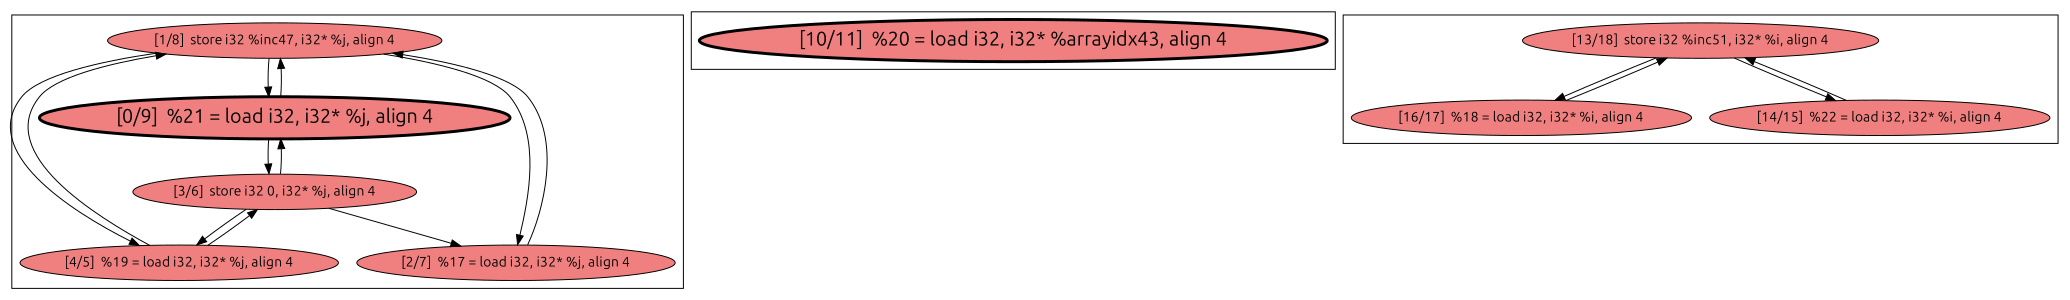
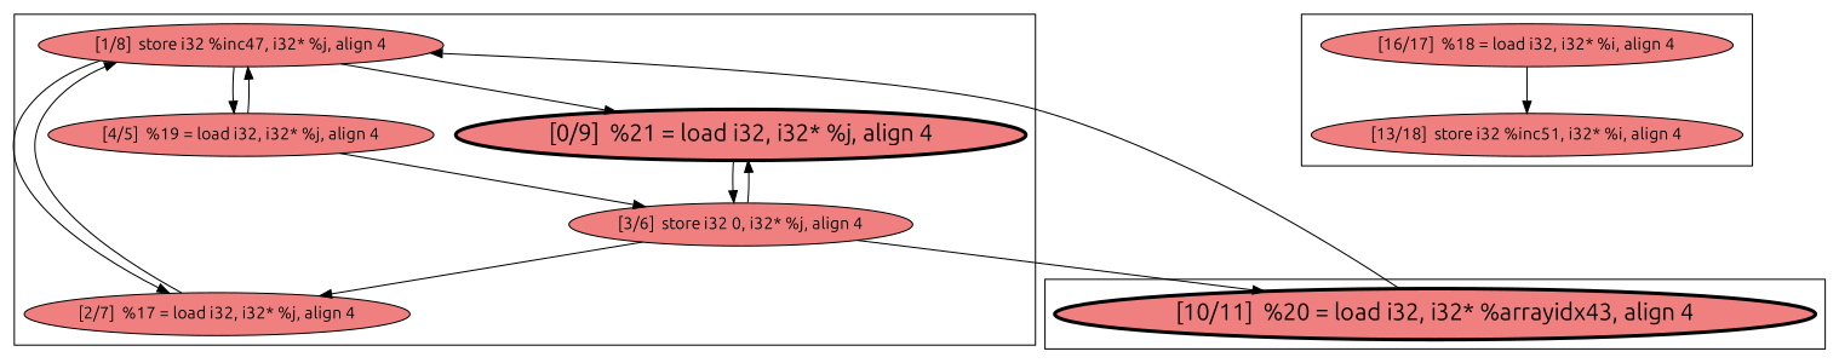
  digraph {
    fontname=Ubuntu
    node [fillcolor=lightcoral fontname=Ubuntu shape=ellipse style=filled]
    edge [fontname=Ubuntu]
    n1 [label="[1/8]  store i32 %inc47, i32* %j, align 4"]
    n2 [fontsize=20 label="[0/9]  %21 = load i32, i32* %j, align 4" penwidth=3.0]
    n3 [label="[4/5]  %19 = load i32, i32* %j, align 4"]
    n4 [label="[2/7]  %17 = load i32, i32* %j, align 4"]
    n5 [label="[3/6]  store i32 0, i32* %j, align 4"]
    n6 [fontsize=20 label="[10/11]  %20 = load i32, i32* %arrayidx43, align 4" penwidth=3.0]
    n7 [label="[13/18]  store i32 %inc51, i32* %i, align 4"]
    n8 [label="[16/17]  %18 = load i32, i32* %i, align 4"]
-   n9 [label="[14/15]  %22 = load i32, i32* %i, align 4"]
    subgraph cluster_1 {
      n1
      n2
      n3
      n4
      n5
    }
    subgraph cluster_2 {
      n6
    }
    subgraph cluster_3 {
      n7
      n8
-     n9
    }
    n1 -> n2
    n1 -> n3
    n1 -> n4
-   n2 -> n1
+   n6 -> n1
    n2 -> n5
    n3 -> n1
    n3 -> n5
    n4 -> n1
    n5 -> n2
-   n5 -> n3
+   n5 -> n6
    n5 -> n4
-   n7 -> n8
-   n7 -> n9
    n8 -> n7
-   n9 -> n7
  }
